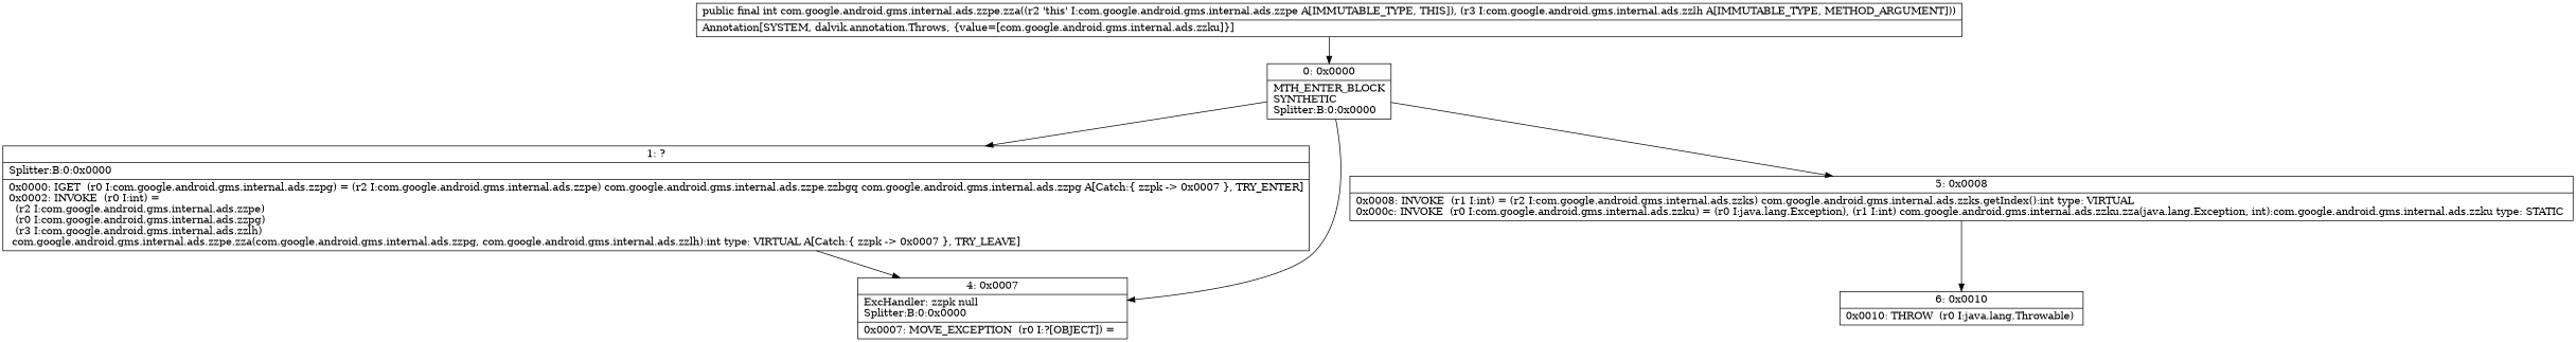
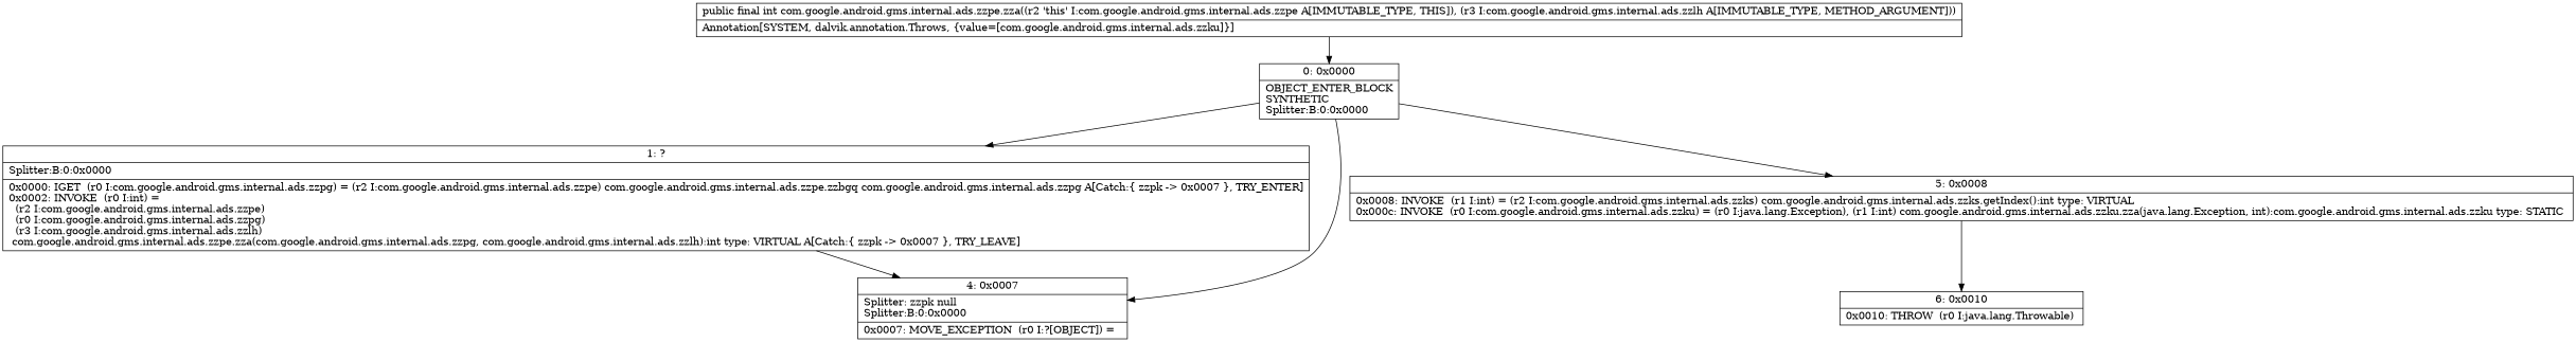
  digraph {
    node [shape=record]
-   n1 [label="{0\:\ 0x0000|MTH_ENTER_BLOCK\lSYNTHETIC\lSplitter:B:0:0x0000\l}"]
+   n1 [label="{0\:\ 0x0000|OBJECT_ENTER_BLOCK\lSYNTHETIC\lSplitter:B:0:0x0000\l}"]
    n2 [label="{1\:\ ?|Splitter:B:0:0x0000\l|0x0000: IGET  (r0 I:com.google.android.gms.internal.ads.zzpg) = (r2 I:com.google.android.gms.internal.ads.zzpe) com.google.android.gms.internal.ads.zzpe.zzbgq com.google.android.gms.internal.ads.zzpg A[Catch:\{ zzpk \-\> 0x0007 \}, TRY_ENTER]\l0x0002: INVOKE  (r0 I:int) = \l  (r2 I:com.google.android.gms.internal.ads.zzpe)\l  (r0 I:com.google.android.gms.internal.ads.zzpg)\l  (r3 I:com.google.android.gms.internal.ads.zzlh)\l com.google.android.gms.internal.ads.zzpe.zza(com.google.android.gms.internal.ads.zzpg, com.google.android.gms.internal.ads.zzlh):int type: VIRTUAL A[Catch:\{ zzpk \-\> 0x0007 \}, TRY_LEAVE]\l}"]
-   n3 [label="{4\:\ 0x0007|ExcHandler: zzpk null\lSplitter:B:0:0x0000\l|0x0007: MOVE_EXCEPTION  (r0 I:?[OBJECT]) =  \l}"]
+   n3 [label="{4\:\ 0x0007|Splitter: zzpk null\lSplitter:B:0:0x0000\l|0x0007: MOVE_EXCEPTION  (r0 I:?[OBJECT]) =  \l}"]
    n4 [label="{5\:\ 0x0008|0x0008: INVOKE  (r1 I:int) = (r2 I:com.google.android.gms.internal.ads.zzks) com.google.android.gms.internal.ads.zzks.getIndex():int type: VIRTUAL \l0x000c: INVOKE  (r0 I:com.google.android.gms.internal.ads.zzku) = (r0 I:java.lang.Exception), (r1 I:int) com.google.android.gms.internal.ads.zzku.zza(java.lang.Exception, int):com.google.android.gms.internal.ads.zzku type: STATIC \l}"]
    n5 [label="{6\:\ 0x0010|0x0010: THROW  (r0 I:java.lang.Throwable) \l}"]
    n6 [label="{public final int com.google.android.gms.internal.ads.zzpe.zza((r2 'this' I:com.google.android.gms.internal.ads.zzpe A[IMMUTABLE_TYPE, THIS]), (r3 I:com.google.android.gms.internal.ads.zzlh A[IMMUTABLE_TYPE, METHOD_ARGUMENT]))  | Annotation[SYSTEM, dalvik.annotation.Throws, \{value=[com.google.android.gms.internal.ads.zzku]\}]\l}"]
    n1 -> n2
    n1 -> n3
    n1 -> n4
    n2 -> n3
    n4 -> n5
    n6 -> n1
  }
